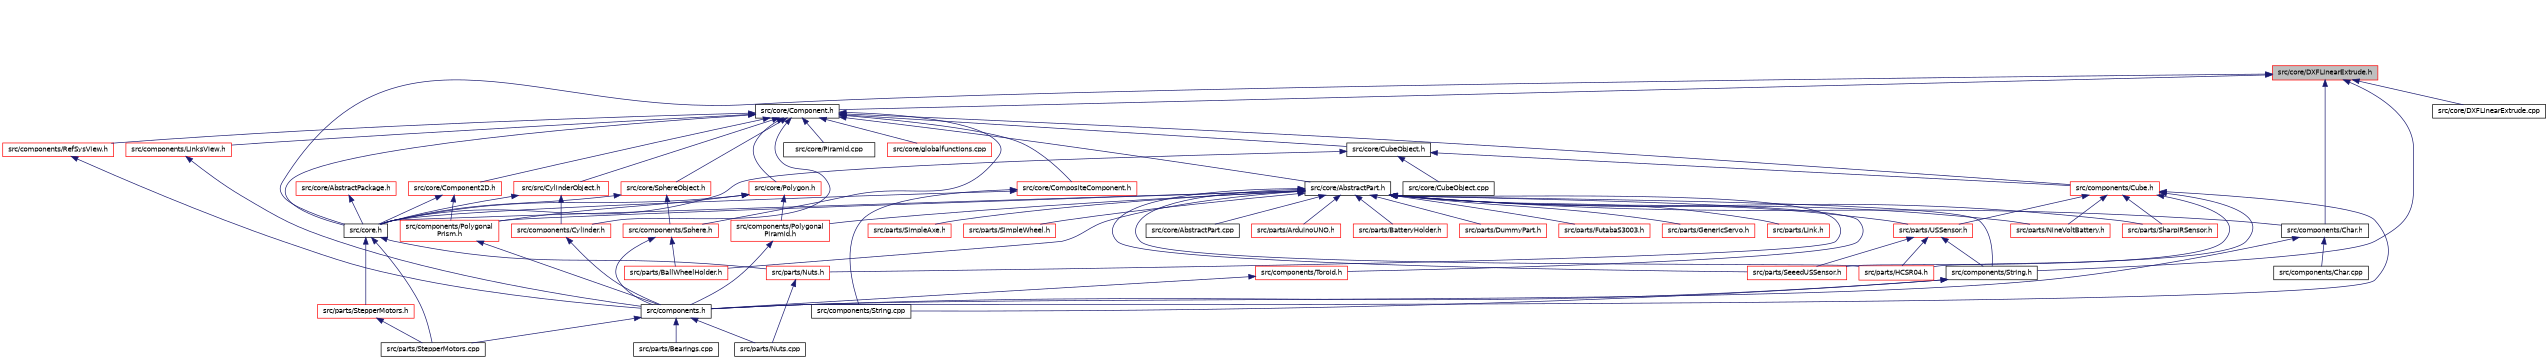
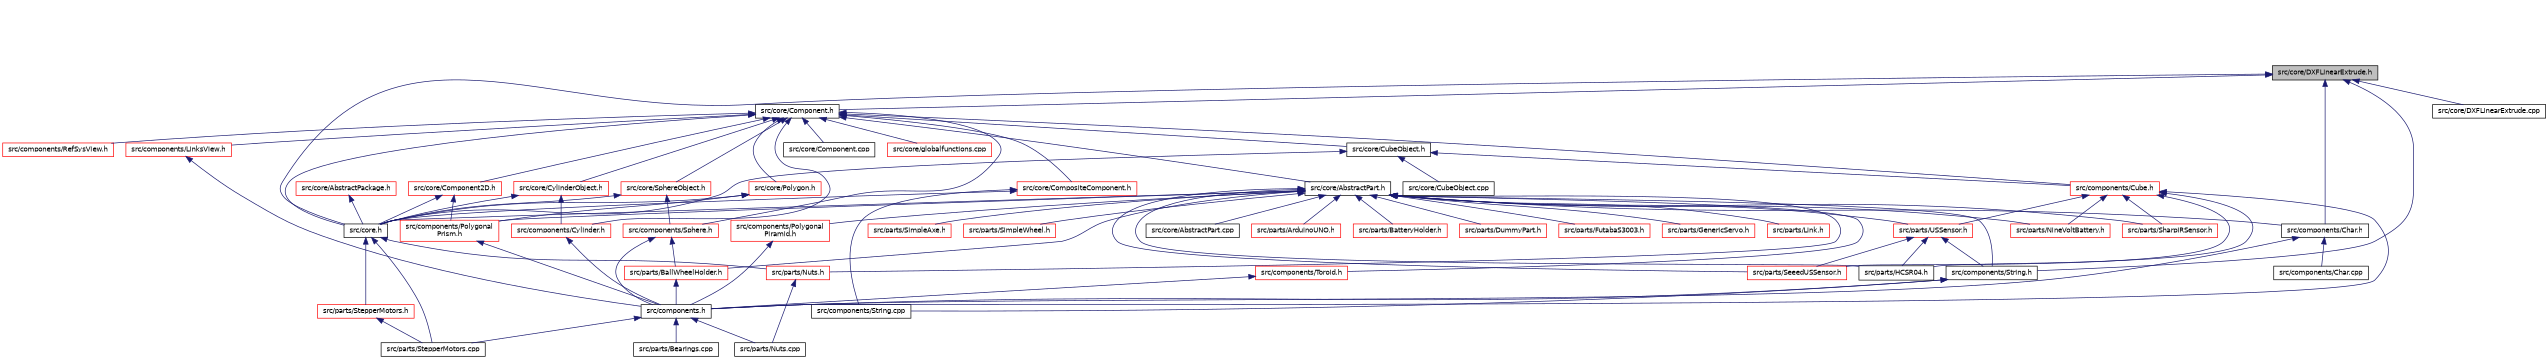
  digraph {
    node [color=red fillcolor=white fontname=Helvetica fontsize=10 shape=record style=filled]
    edge [color=midnightblue dir=back fontname=Helvetica fontsize=10 labelfontname=Helvetica labelfontsize=10 style=solid]
-   n1 [fillcolor=grey75 fontcolor=black height=0.2 label="src/core/DXFLinearExtrude.h" width=0.4]
+   n1 [color=black fillcolor=grey75 fontcolor=black height=0.2 label="src/core/DXFLinearExtrude.h" width=0.4]
    n2 [color=black height=0.2 label="src/components/Char.h" width=0.4]
    n3 [color=black height=0.2 label="src/components/String.h" width=0.4]
    n4 [color=black height=0.2 label="src/core/Component.h" width=0.4]
    n5 [color=black height=0.2 label="src/core.h" width=0.4]
    n6 [color=black height=0.2 label="src/core/DXFLinearExtrude.cpp" width=0.4]
    n7 [color=black height=0.2 label="src/components/Char.cpp" width=0.4]
    n8 [color=black height=0.2 label="src/components.h" width=0.4]
    n9 [color=black height=0.2 label="src/components/String.cpp" width=0.4]
    n10 [color=black height=0.2 label="src/core/AbstractPart.h" width=0.4]
    n11 [color=black height=0.2 label="src/core/CubeObject.h" width=0.4]
    n12 [height=0.2 label="src/components/Cube.h" width=0.4]
-   n13 [height=0.2 label="src/src/CylinderObject.h" width=0.4]
+   n13 [height=0.2 label="src/core/CylinderObject.h" width=0.4]
    n14 [height=0.2 label="src/components/Cylinder.h" width=0.4]
    n15 [height=0.2 label="src/components/LinksView.h" width=0.4]
    n16 [height=0.2 label="src/components/RefSysView.h" width=0.4]
    n17 [height=0.2 label="src/components/Sphere.h" width=0.4]
    n18 [height=0.2 label="src/core/SphereObject.h" width=0.4]
    n19 [height=0.2 label="src/core/CompositeComponent.h" width=0.4]
-   n20 [color=black height=0.2 label="src/core/Piramid.cpp" width=0.4]
+   n20 [color=black height=0.2 label="src/core/Component.cpp" width=0.4]
    n21 [height=0.2 label="src/core/Component2D.h" width=0.4]
    n22 [height=0.2 label="src/core/globalfunctions.cpp" width=0.4]
    n23 [height=0.2 label="src/core/Polygon.h" width=0.4]
    n24 [color=black height=0.2 label="src/parts/StepperMotors.cpp" width=0.4]
    n25 [height=0.2 label="src/parts/Nuts.h" width=0.4]
    n26 [height=0.2 label="src/parts/StepperMotors.h" width=0.4]
    n27 [color=black height=0.2 label="src/parts/Bearings.cpp" width=0.4]
    n28 [color=black height=0.2 label="src/parts/Nuts.cpp" width=0.4]
    n29 [height=0.2 label="src/components/Polygonal\lPiramid.h" width=0.4]
    n30 [height=0.2 label="src/components/Polygonal\lPrism.h" width=0.4]
    n31 [height=0.2 label="src/components/Toroid.h" width=0.4]
    n32 [color=black height=0.2 label="src/core/AbstractPart.cpp" width=0.4]
    n33 [height=0.2 label="src/parts/ArduinoUNO.h" width=0.4]
    n34 [height=0.2 label="src/parts/BallWheelHolder.h" width=0.4]
    n35 [height=0.2 label="src/parts/BatteryHolder.h" width=0.4]
    n36 [height=0.2 label="src/parts/DummyPart.h" width=0.4]
    n37 [height=0.2 label="src/parts/FutabaS3003.h" width=0.4]
    n38 [height=0.2 label="src/parts/GenericServo.h" width=0.4]
-   n39 [height=0.2 label="src/parts/HCSR04.h" width=0.4]
+   n39 [color=black height=0.2 label="src/parts/HCSR04.h" width=0.4]
    n40 [height=0.2 label="src/parts/Link.h" width=0.4]
    n41 [height=0.2 label="src/parts/NineVoltBattery.h" width=0.4]
    n42 [height=0.2 label="src/parts/SeeedUSSensor.h" width=0.4]
    n43 [height=0.2 label="src/parts/SharpIRSensor.h" width=0.4]
    n44 [height=0.2 label="src/parts/SimpleAxe.h" width=0.4]
    n45 [height=0.2 label="src/parts/SimpleWheel.h" width=0.4]
    n46 [height=0.2 label="src/parts/USSensor.h" width=0.4]
    n47 [color=black height=0.2 label="src/core/CubeObject.cpp" width=0.4]
    n48 [height=0.2 label="src/core/AbstractPackage.h" width=0.4]
    n1 -> n2
    n1 -> n3
    n1 -> n4
    n1 -> n5
    n1 -> n6
    n2 -> n7
    n2 -> n8
    n3 -> n8
    n3 -> n9
    n4 -> n5
    n4 -> n10
    n4 -> n11
    n4 -> n12
    n4 -> n13
    n4 -> n14
    n4 -> n15
    n4 -> n16
    n4 -> n17
    n4 -> n18
    n4 -> n19
    n4 -> n20
    n4 -> n21
    n4 -> n22
    n4 -> n23
    n5 -> n24
    n5 -> n25
    n5 -> n26
    n8 -> n24
    n8 -> n27
    n8 -> n28
    n10 -> n2
    n10 -> n3
    n10 -> n5
    n10 -> n25
    n10 -> n29
    n10 -> n30
    n10 -> n31
    n10 -> n32
    n10 -> n33
    n10 -> n34
    n10 -> n35
    n10 -> n36
    n10 -> n37
    n10 -> n38
    n10 -> n39
    n10 -> n40
    n10 -> n41
    n10 -> n42
    n10 -> n43
    n10 -> n44
    n10 -> n45
    n10 -> n46
    n11 -> n5
    n11 -> n12
    n11 -> n47
    n12 -> n8
    n12 -> n39
    n12 -> n41
    n12 -> n42
    n12 -> n43
    n12 -> n46
    n13 -> n5
    n13 -> n14
    n14 -> n8
    n15 -> n8
-   n16 -> n8
+   n34 -> n8
    n17 -> n8
    n17 -> n34
    n18 -> n5
    n18 -> n17
    n19 -> n5
    n19 -> n9
    n21 -> n5
    n21 -> n30
    n23 -> n5
-   n23 -> n29
    n23 -> n30
    n25 -> n28
    n26 -> n24
    n29 -> n8
    n30 -> n8
    n31 -> n8
    n46 -> n3
    n46 -> n39
    n46 -> n42
    n48 -> n5
  }
